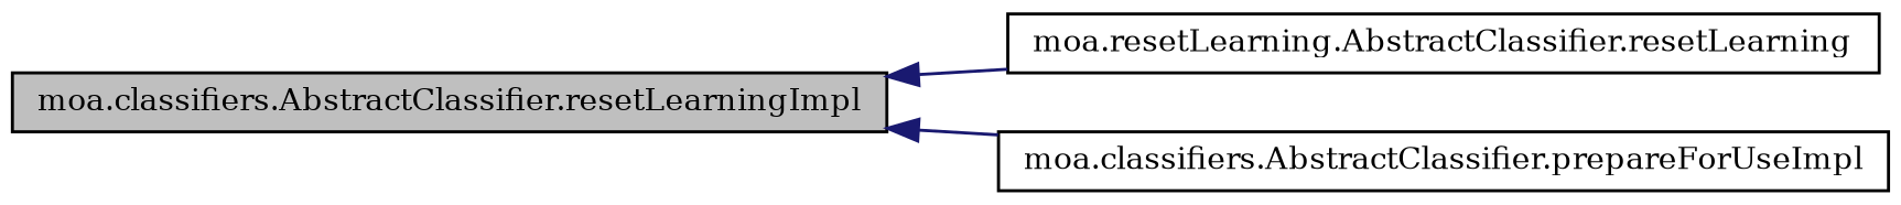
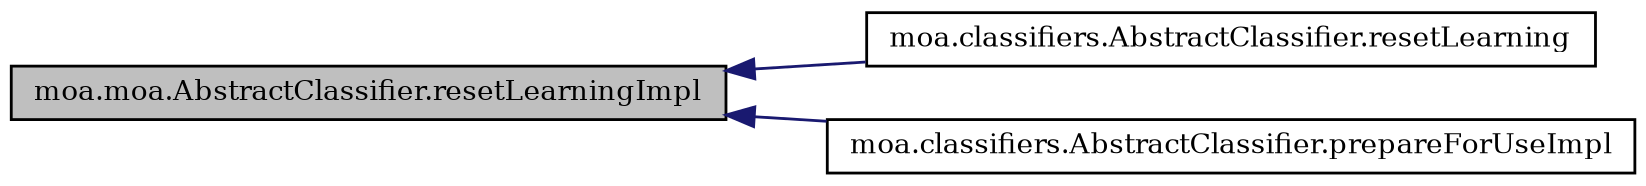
  digraph {
    fontname="DejaVu Serif"
    rankdir=LR
    node [color=black fillcolor=white fontname="DejaVu Serif" fontsize=10 shape=record style=filled]
    edge [color=midnightblue dir=back fontname="DejaVu Serif" fontsize=10 labelfontname=Helvetica labelfontsize=10 style=solid]
-   n1 [fillcolor=grey75 fontcolor=black height=0.2 label="moa.classifiers.AbstractClassifier.resetLearningImpl" width=0.4]
-   n2 [height=0.2 label="moa.resetLearning.AbstractClassifier.resetLearning" width=0.4]
+   n1 [fillcolor=grey75 fontcolor=black height=0.2 label="moa.moa.AbstractClassifier.resetLearningImpl" width=0.4]
+   n2 [height=0.2 label="moa.classifiers.AbstractClassifier.resetLearning" width=0.4]
    n3 [height=0.2 label="moa.classifiers.AbstractClassifier.prepareForUseImpl" width=0.4]
    n1 -> n2
    n1 -> n3
  }
